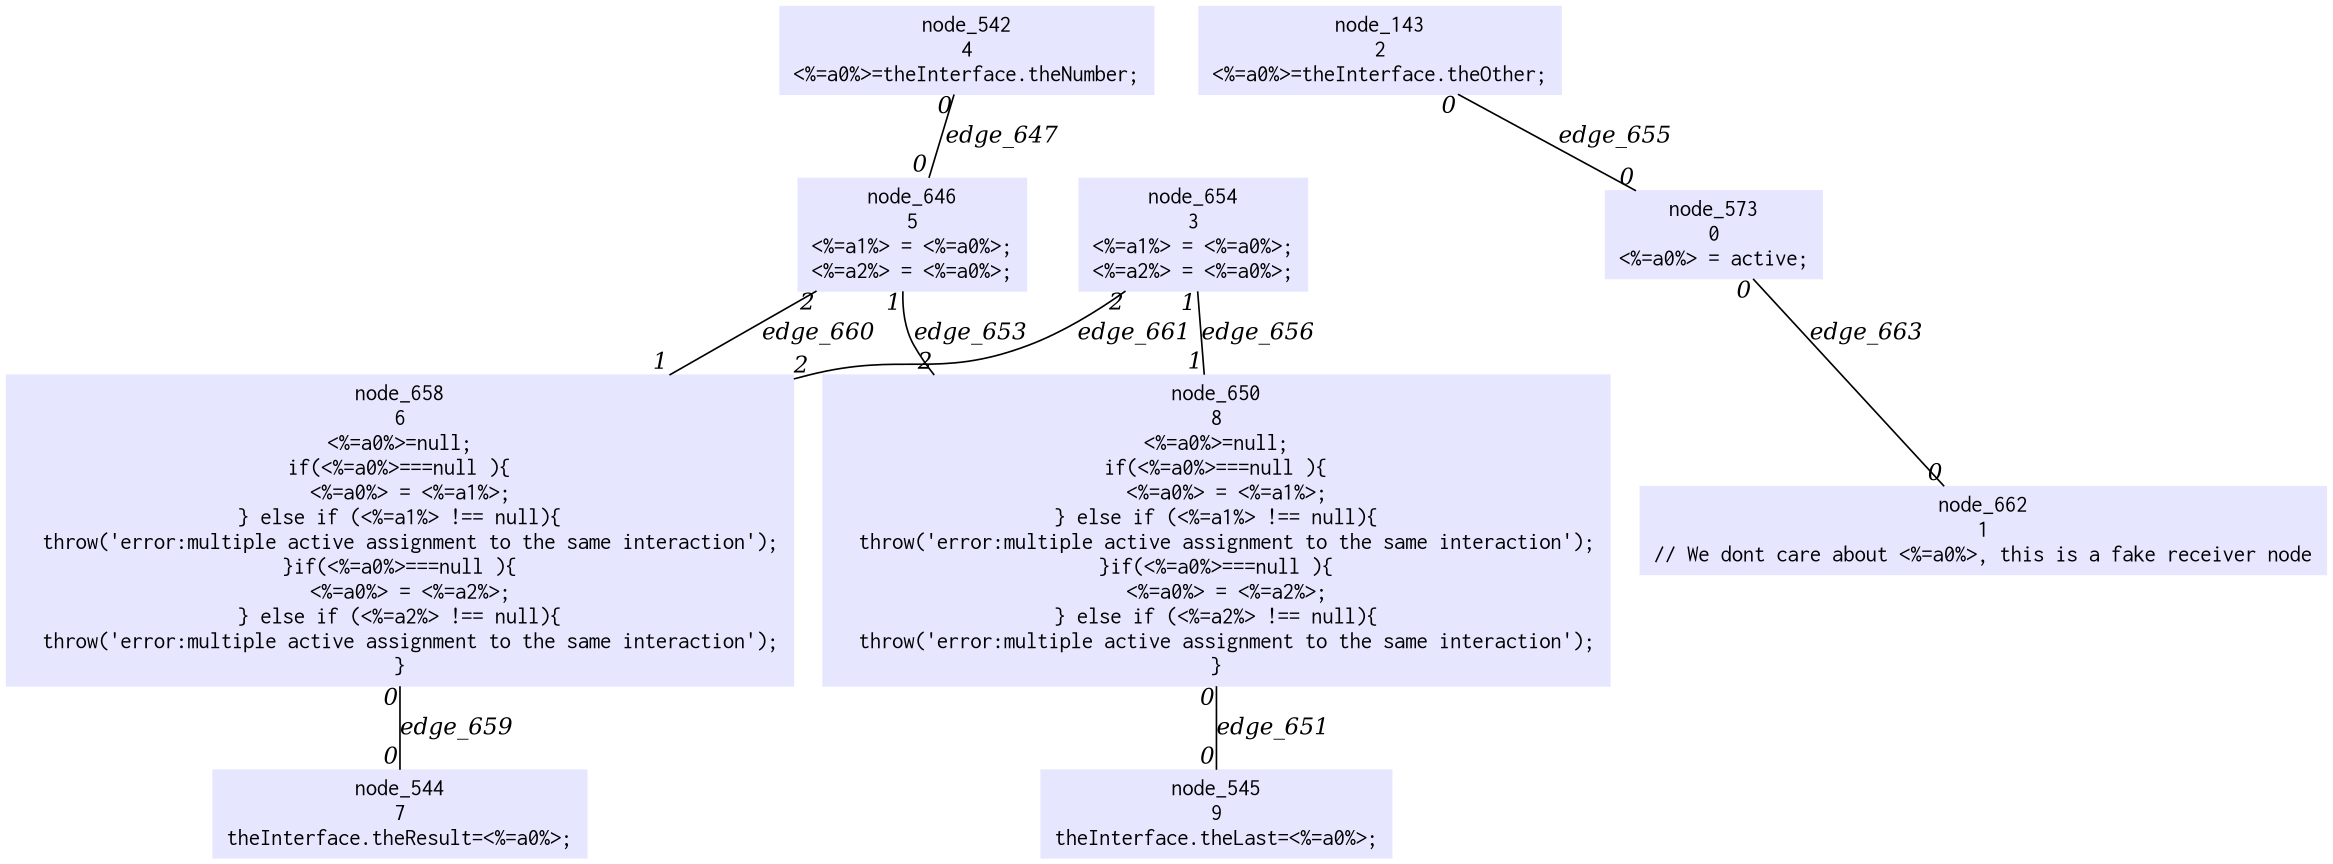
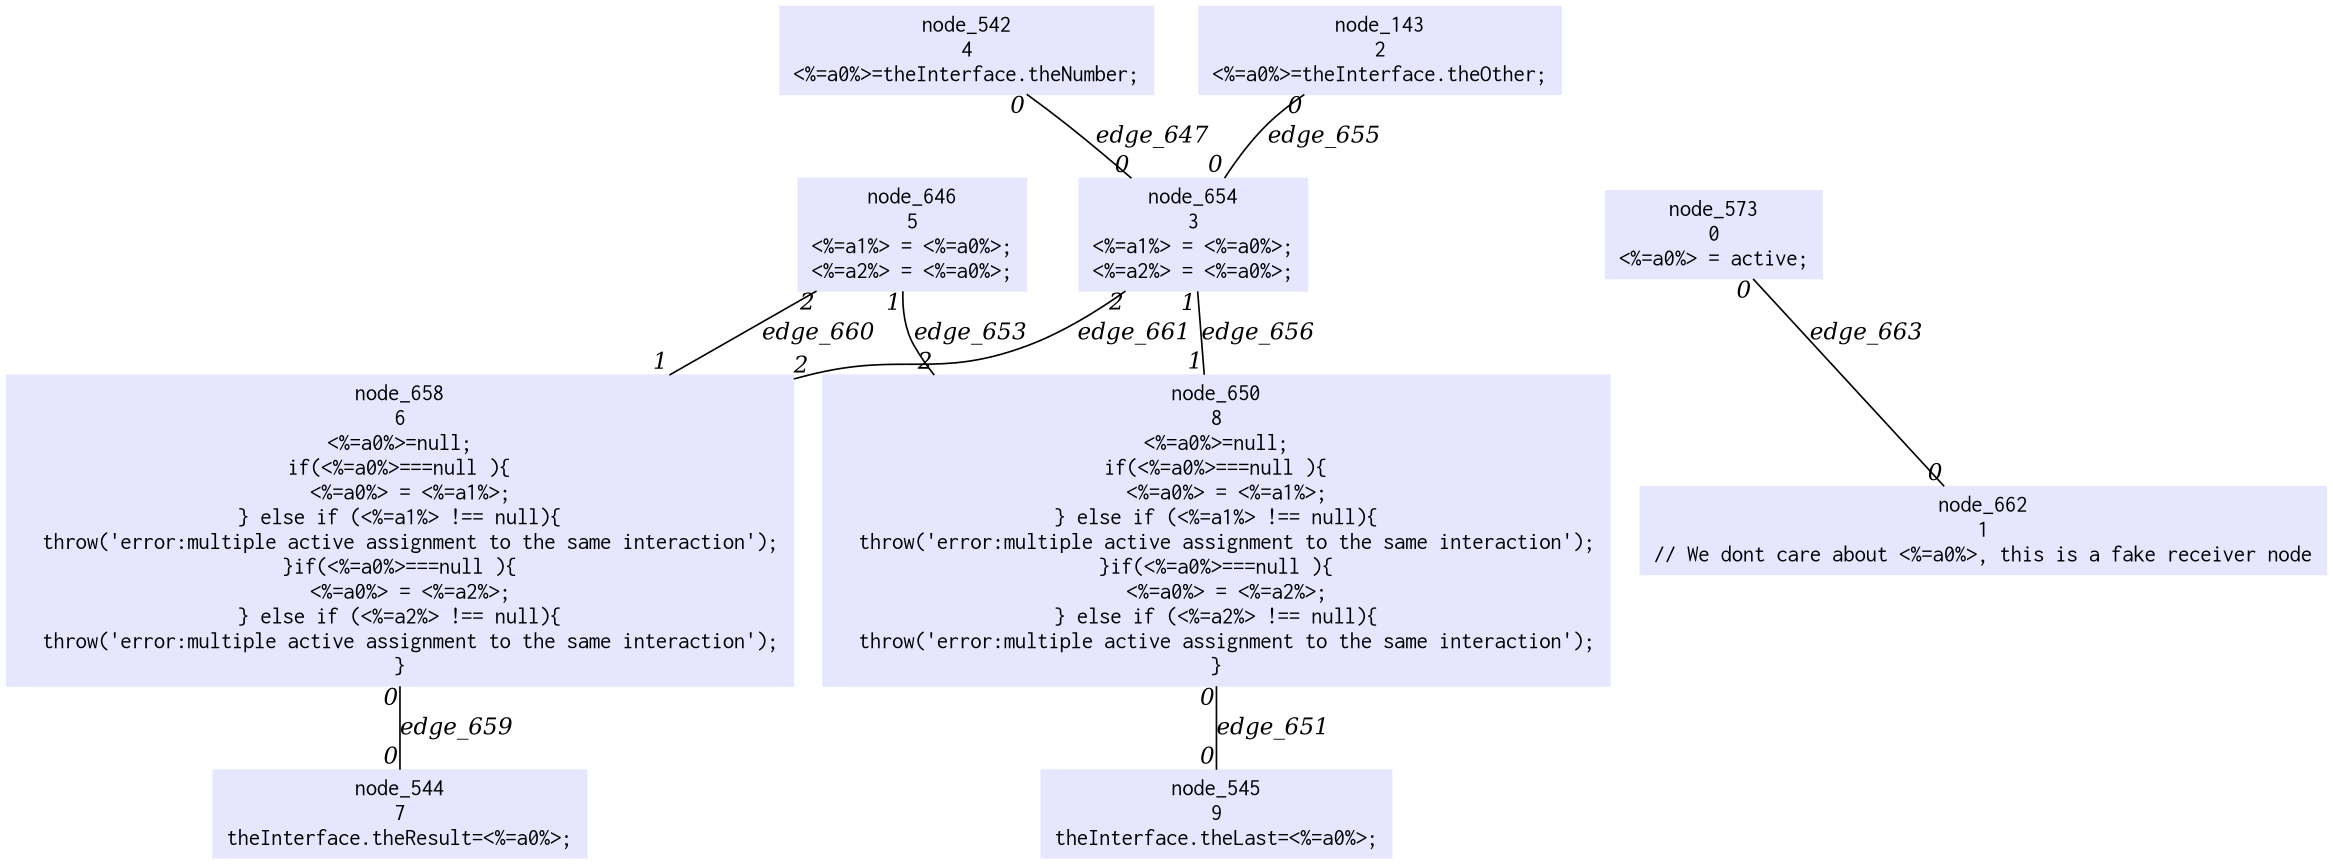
  digraph {
    node [color="0.66 0.1 1.0" fontname=Courier shape=box style=filled]
    edge [arrowHead=none dir=none fontname="Times-Italic" headlabel=0 taillabel=0]
    n1 [label="node_542\n4\n<%=a0%>=theInterface.theNumber;\n"]
    n2 [label="node_646\n5\n<%=a1%> = <%=a0%>;\n<%=a2%> = <%=a0%>;\n"]
    n3 [label="node_650\n8\n<%=a0%>=null;\nif(<%=a0%>===null ){\n  <%=a0%> = <%=a1%>;\n} else if (<%=a1%> !== null){\n  throw('error:multiple active assignment to the same interaction');\n}if(<%=a0%>===null ){\n  <%=a0%> = <%=a2%>;\n} else if (<%=a2%> !== null){\n  throw('error:multiple active assignment to the same interaction');\n}"]
    n4 [label="node_658\n6\n<%=a0%>=null;\nif(<%=a0%>===null ){\n  <%=a0%> = <%=a1%>;\n} else if (<%=a1%> !== null){\n  throw('error:multiple active assignment to the same interaction');\n}if(<%=a0%>===null ){\n  <%=a0%> = <%=a2%>;\n} else if (<%=a2%> !== null){\n  throw('error:multiple active assignment to the same interaction');\n}"]
    n5 [label="node_143\n2\n<%=a0%>=theInterface.theOther;\n"]
    n6 [label="node_654\n3\n<%=a1%> = <%=a0%>;\n<%=a2%> = <%=a0%>;\n"]
    n7 [label="node_544\n7\ntheInterface.theResult=<%=a0%>;\n"]
    n8 [label="node_545\n9\ntheInterface.theLast=<%=a0%>;\n"]
    n9 [label="node_573\n0\n<%=a0%> = active;\n"]
    n10 [label="node_662\n1\n// We dont care about <%=a0%>, this is a fake receiver node\n"]
-   n1 -> n2 [label=edge_647]
+   n1 -> n6 [label=edge_647]
    n2 -> n3 [headlabel=2 label=edge_653 taillabel=1]
    n2 -> n4 [headlabel=1 label=edge_660 taillabel=2]
    n3 -> n8 [label=edge_651]
    n4 -> n7 [label=edge_659]
-   n5 -> n9 [label=edge_655]
+   n5 -> n6 [label=edge_655]
    n6 -> n3 [headlabel=1 label=edge_656 taillabel=1]
    n6 -> n4 [headlabel=2 label=edge_661 taillabel=2]
    n9 -> n10 [label=edge_663]
  }
